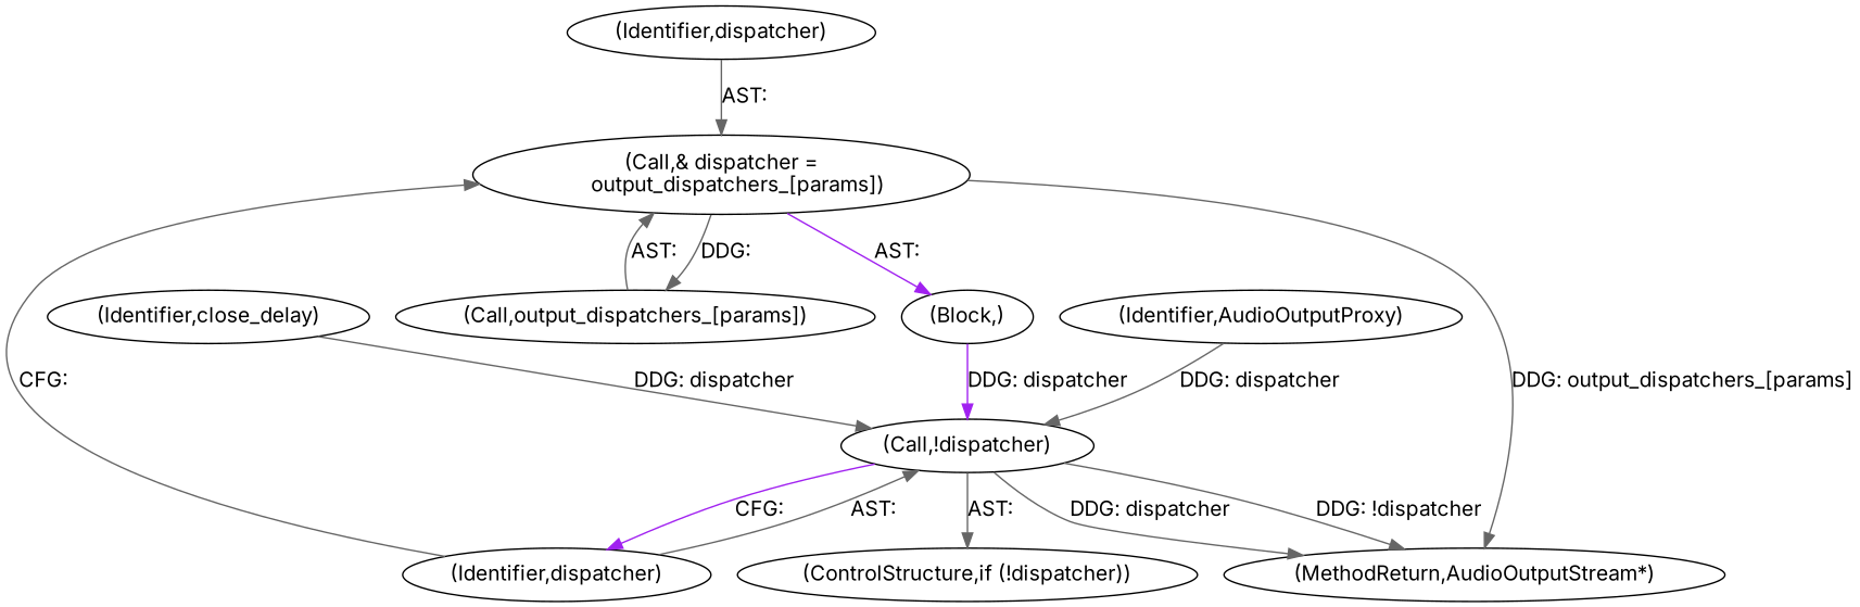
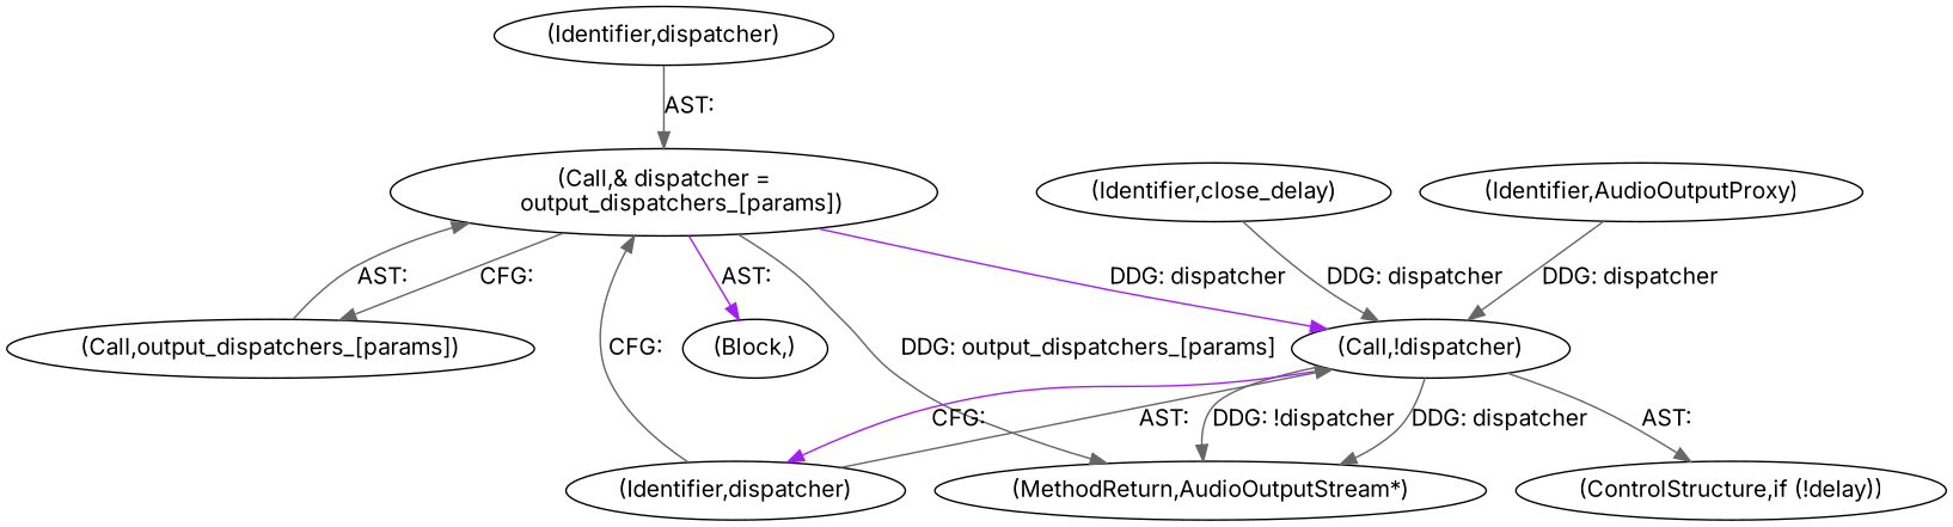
  digraph {
    fontname=Inter
    node [fontname=Inter]
    edge [color=gray40 fontname=Inter]
    n1 [label="(Call,& dispatcher =\n      output_dispatchers_[params])"]
    n2 [label="(Call,!dispatcher)"]
    n3 [label="(Call,output_dispatchers_[params])"]
    n4 [label="(MethodReturn,AudioOutputStream*)"]
    n5 [label="(Block,)"]
    n6 [label="(Identifier,dispatcher)"]
-   n7 [label="(ControlStructure,if (!dispatcher))"]
+   n7 [label="(ControlStructure,if (!delay))"]
    n8 [label="(Identifier,dispatcher)"]
    n9 [label="(Identifier,close_delay)"]
    n10 [label="(Identifier,AudioOutputProxy)"]
-   n5 -> n2 [color=purple label="DDG: dispatcher"]
-   n1 -> n3 [label="DDG: "]
+   n1 -> n2 [color=purple label="DDG: dispatcher"]
+   n1 -> n3 [label="CFG: "]
    n1 -> n4 [label="DDG: output_dispatchers_[params]"]
    n1 -> n5 [color=purple label="AST: "]
    n2 -> n4 [label="DDG: !dispatcher"]
    n2 -> n4 [label="DDG: dispatcher"]
    n2 -> n6 [color=purple label="CFG: "]
    n2 -> n7 [label="AST: "]
    n3 -> n1 [label="AST: "]
    n6 -> n1 [label="CFG: "]
    n6 -> n2 [label="AST: "]
    n8 -> n1 [label="AST: "]
    n9 -> n2 [label="DDG: dispatcher"]
    n10 -> n2 [label="DDG: dispatcher"]
  }
